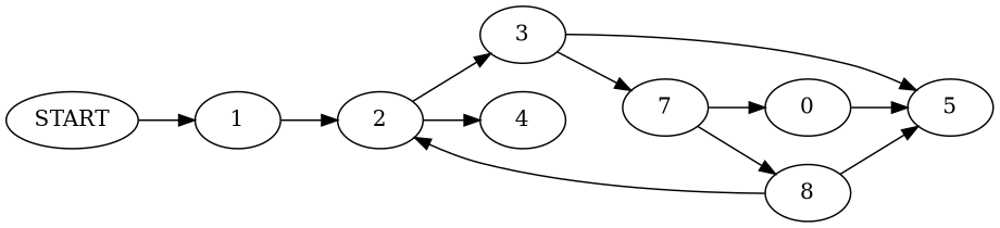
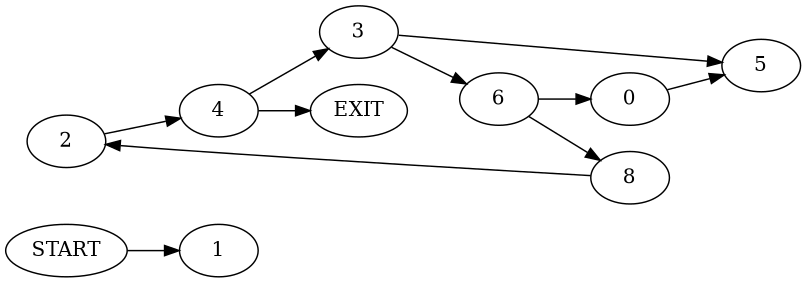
  digraph {
    rankdir=LR
    n1 [label=START]
    1
    2
    3
    4
    5
-   6 [label=7]
+   6
+   n8 [label=EXIT]
    n9 [label=0]
    8
    n1 -> 1
-   1 -> 2
-   2 -> 3
+   4 -> 3
    2 -> 4
    3 -> 5
    3 -> 6
+   4 -> n8
    6 -> n9
    6 -> 8
    n9 -> 5
    8 -> 2
-   8 -> 5
  }
